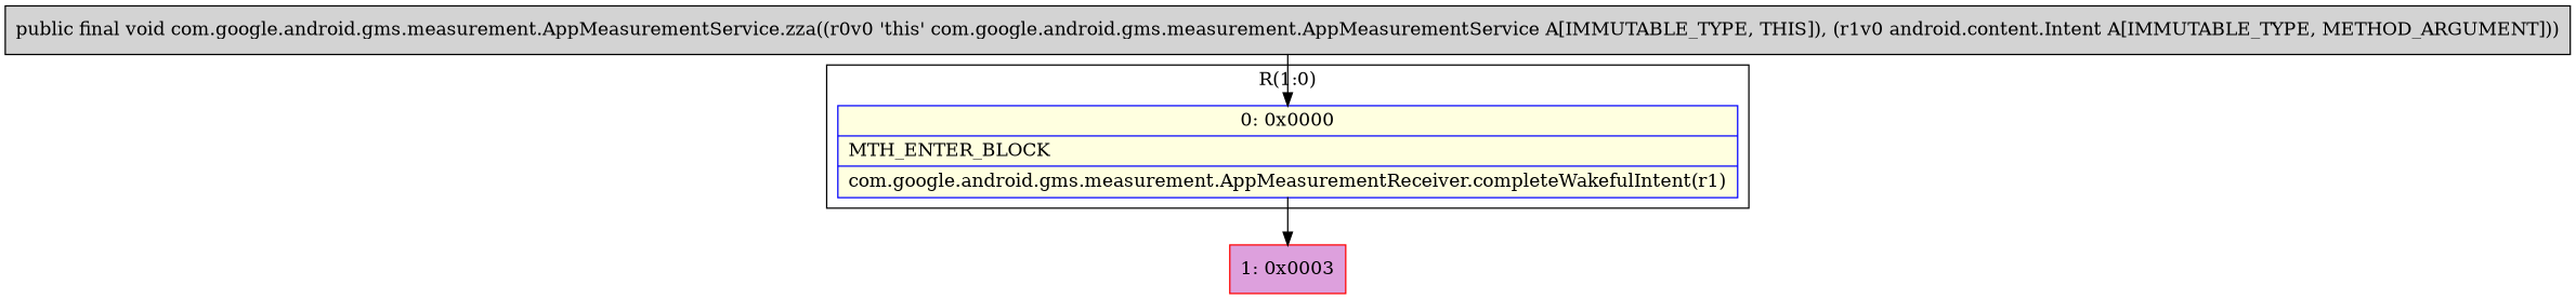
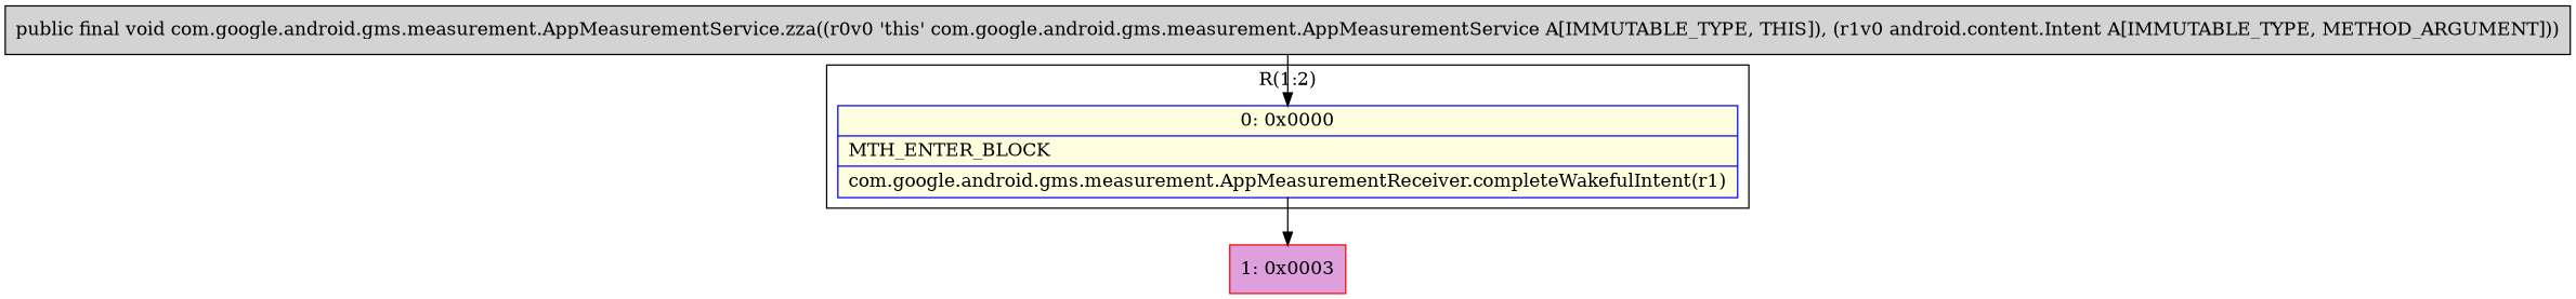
  digraph {
    node [shape=record style=filled]
    n1 [color=blue label="{0\:\ 0x0000|MTH_ENTER_BLOCK\l|com.google.android.gms.measurement.AppMeasurementReceiver.completeWakefulIntent(r1)\l}" fillcolor=lightyellow]
    n2 [color=red label="{1\:\ 0x0003}" fillcolor=plum]
    n3 [label="{public final void com.google.android.gms.measurement.AppMeasurementService.zza((r0v0 'this' com.google.android.gms.measurement.AppMeasurementService A[IMMUTABLE_TYPE, THIS]), (r1v0 android.content.Intent A[IMMUTABLE_TYPE, METHOD_ARGUMENT])) }" fillcolor=lightgrey]
    subgraph cluster_1 {
-     label="R(1:0)"
+     label="R(1:2)"
      n1
    }
    n1 -> n2
    n3 -> n1
  }
